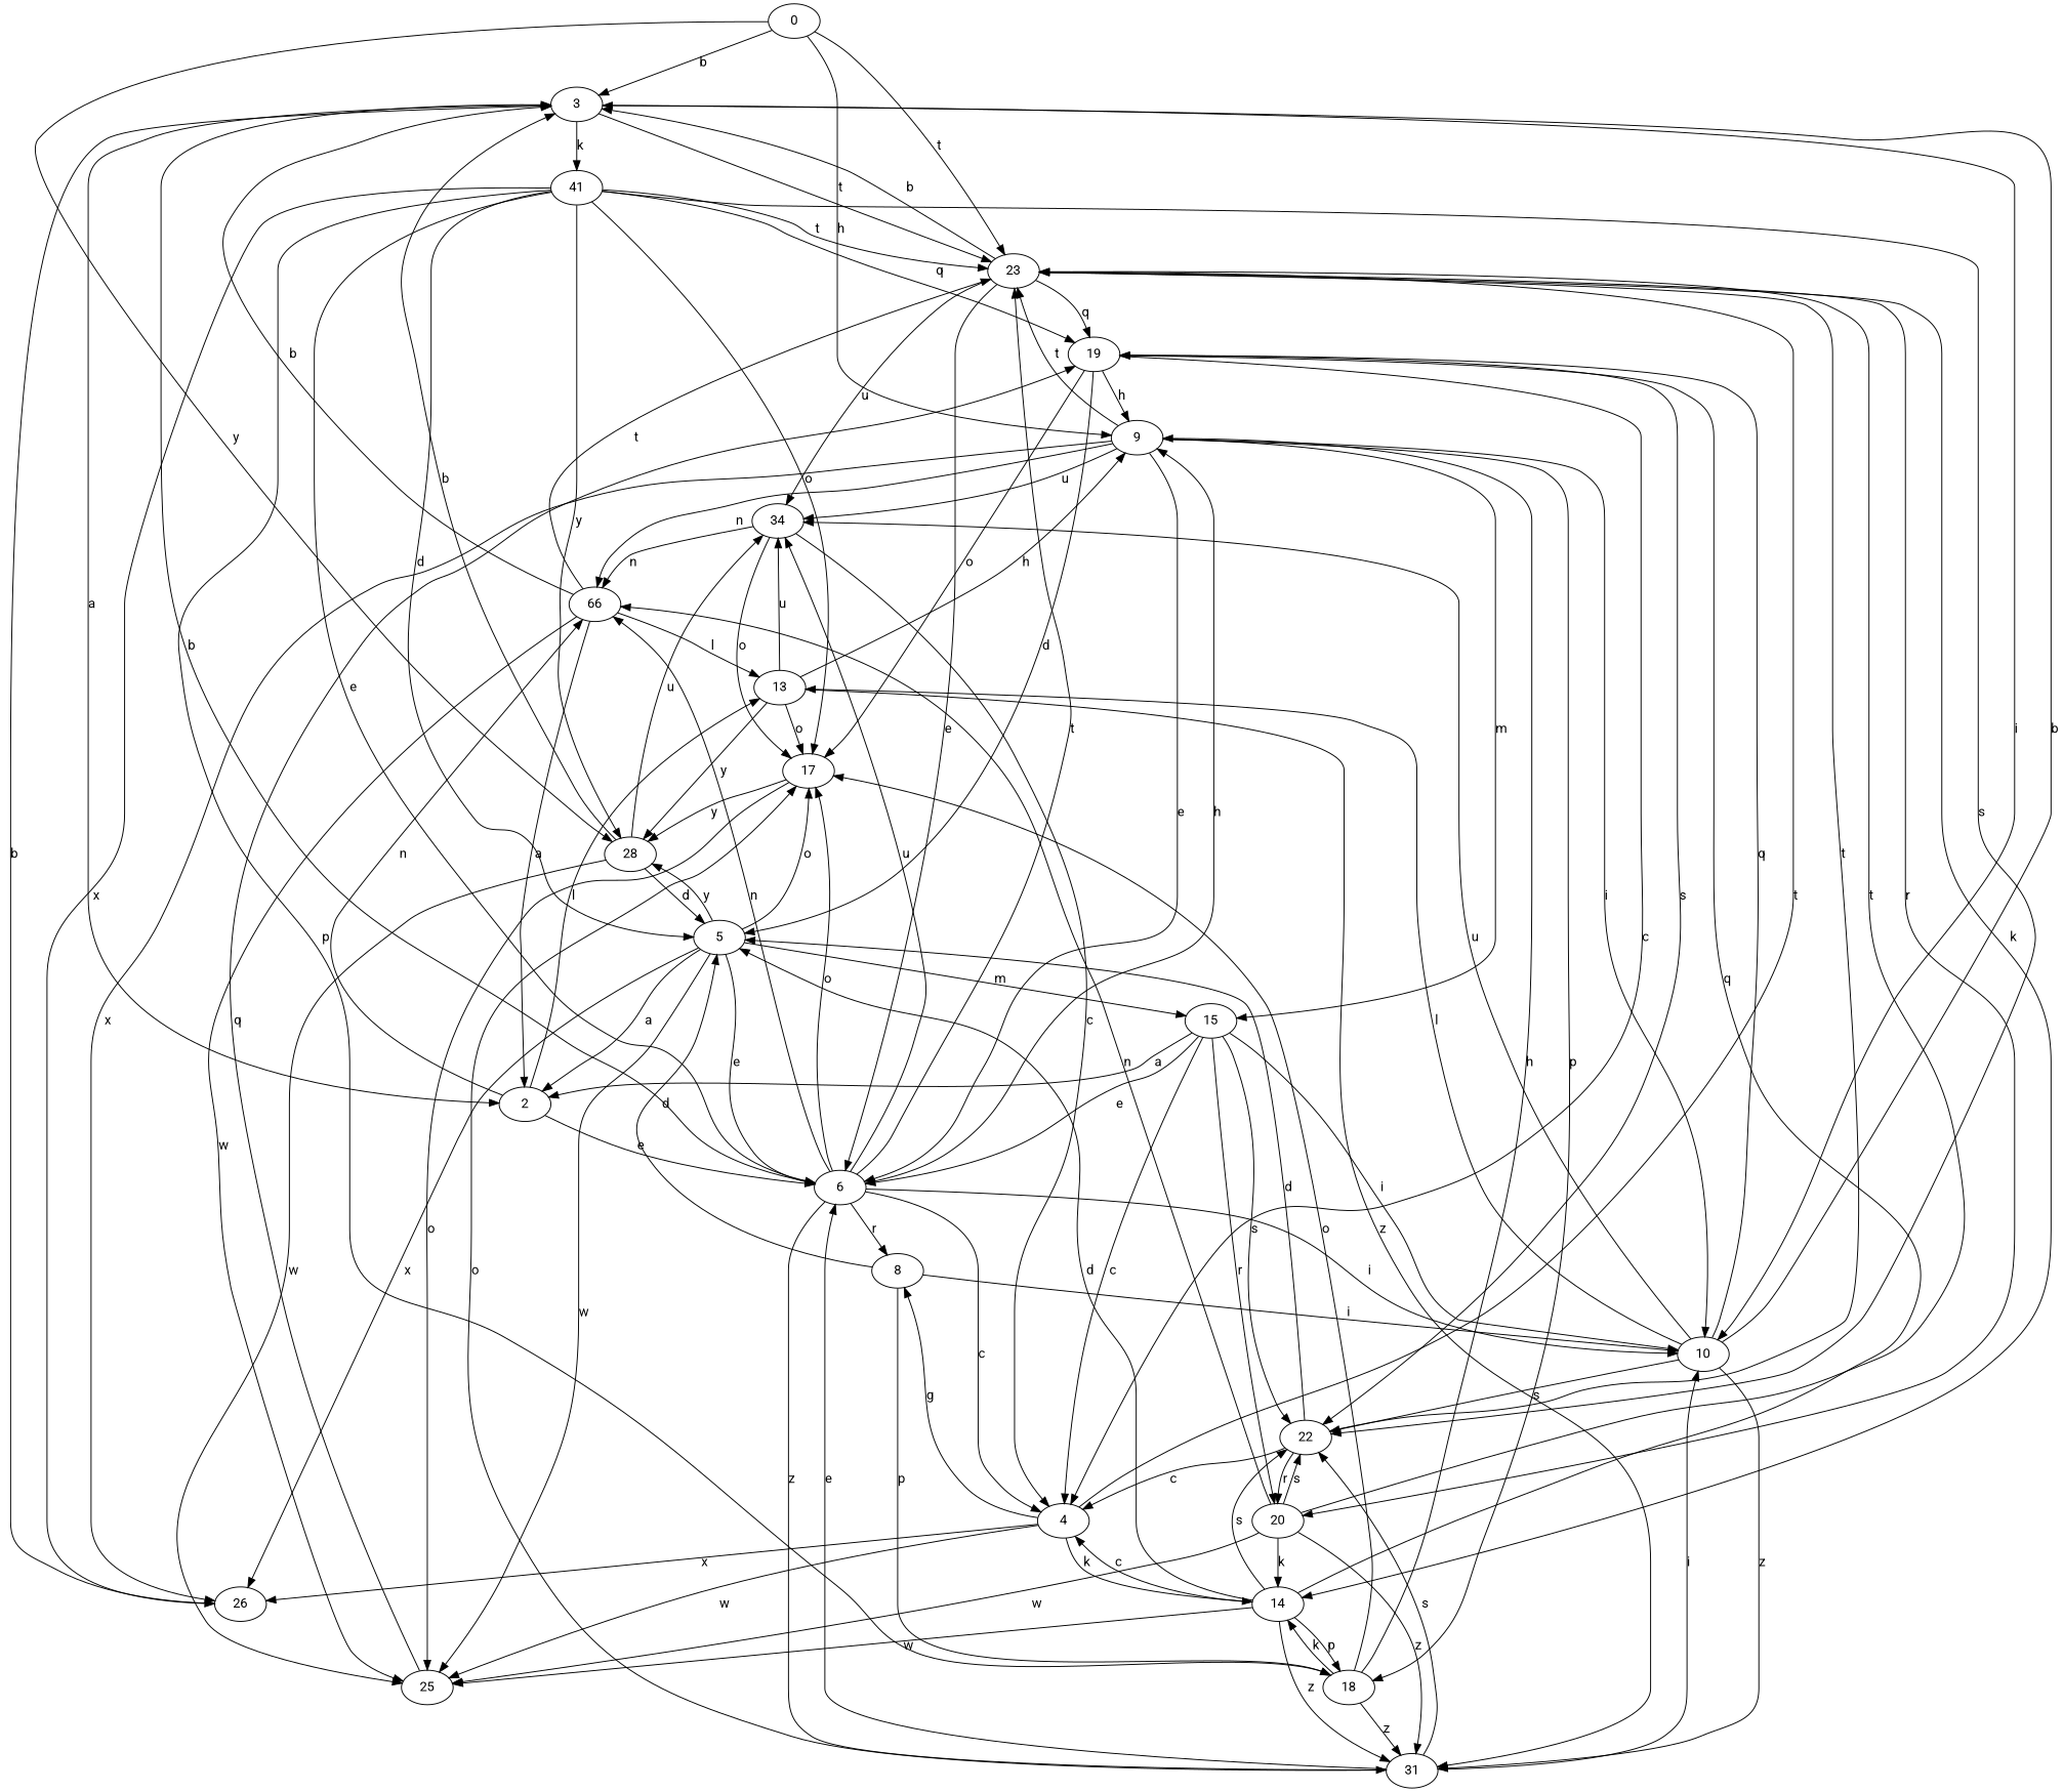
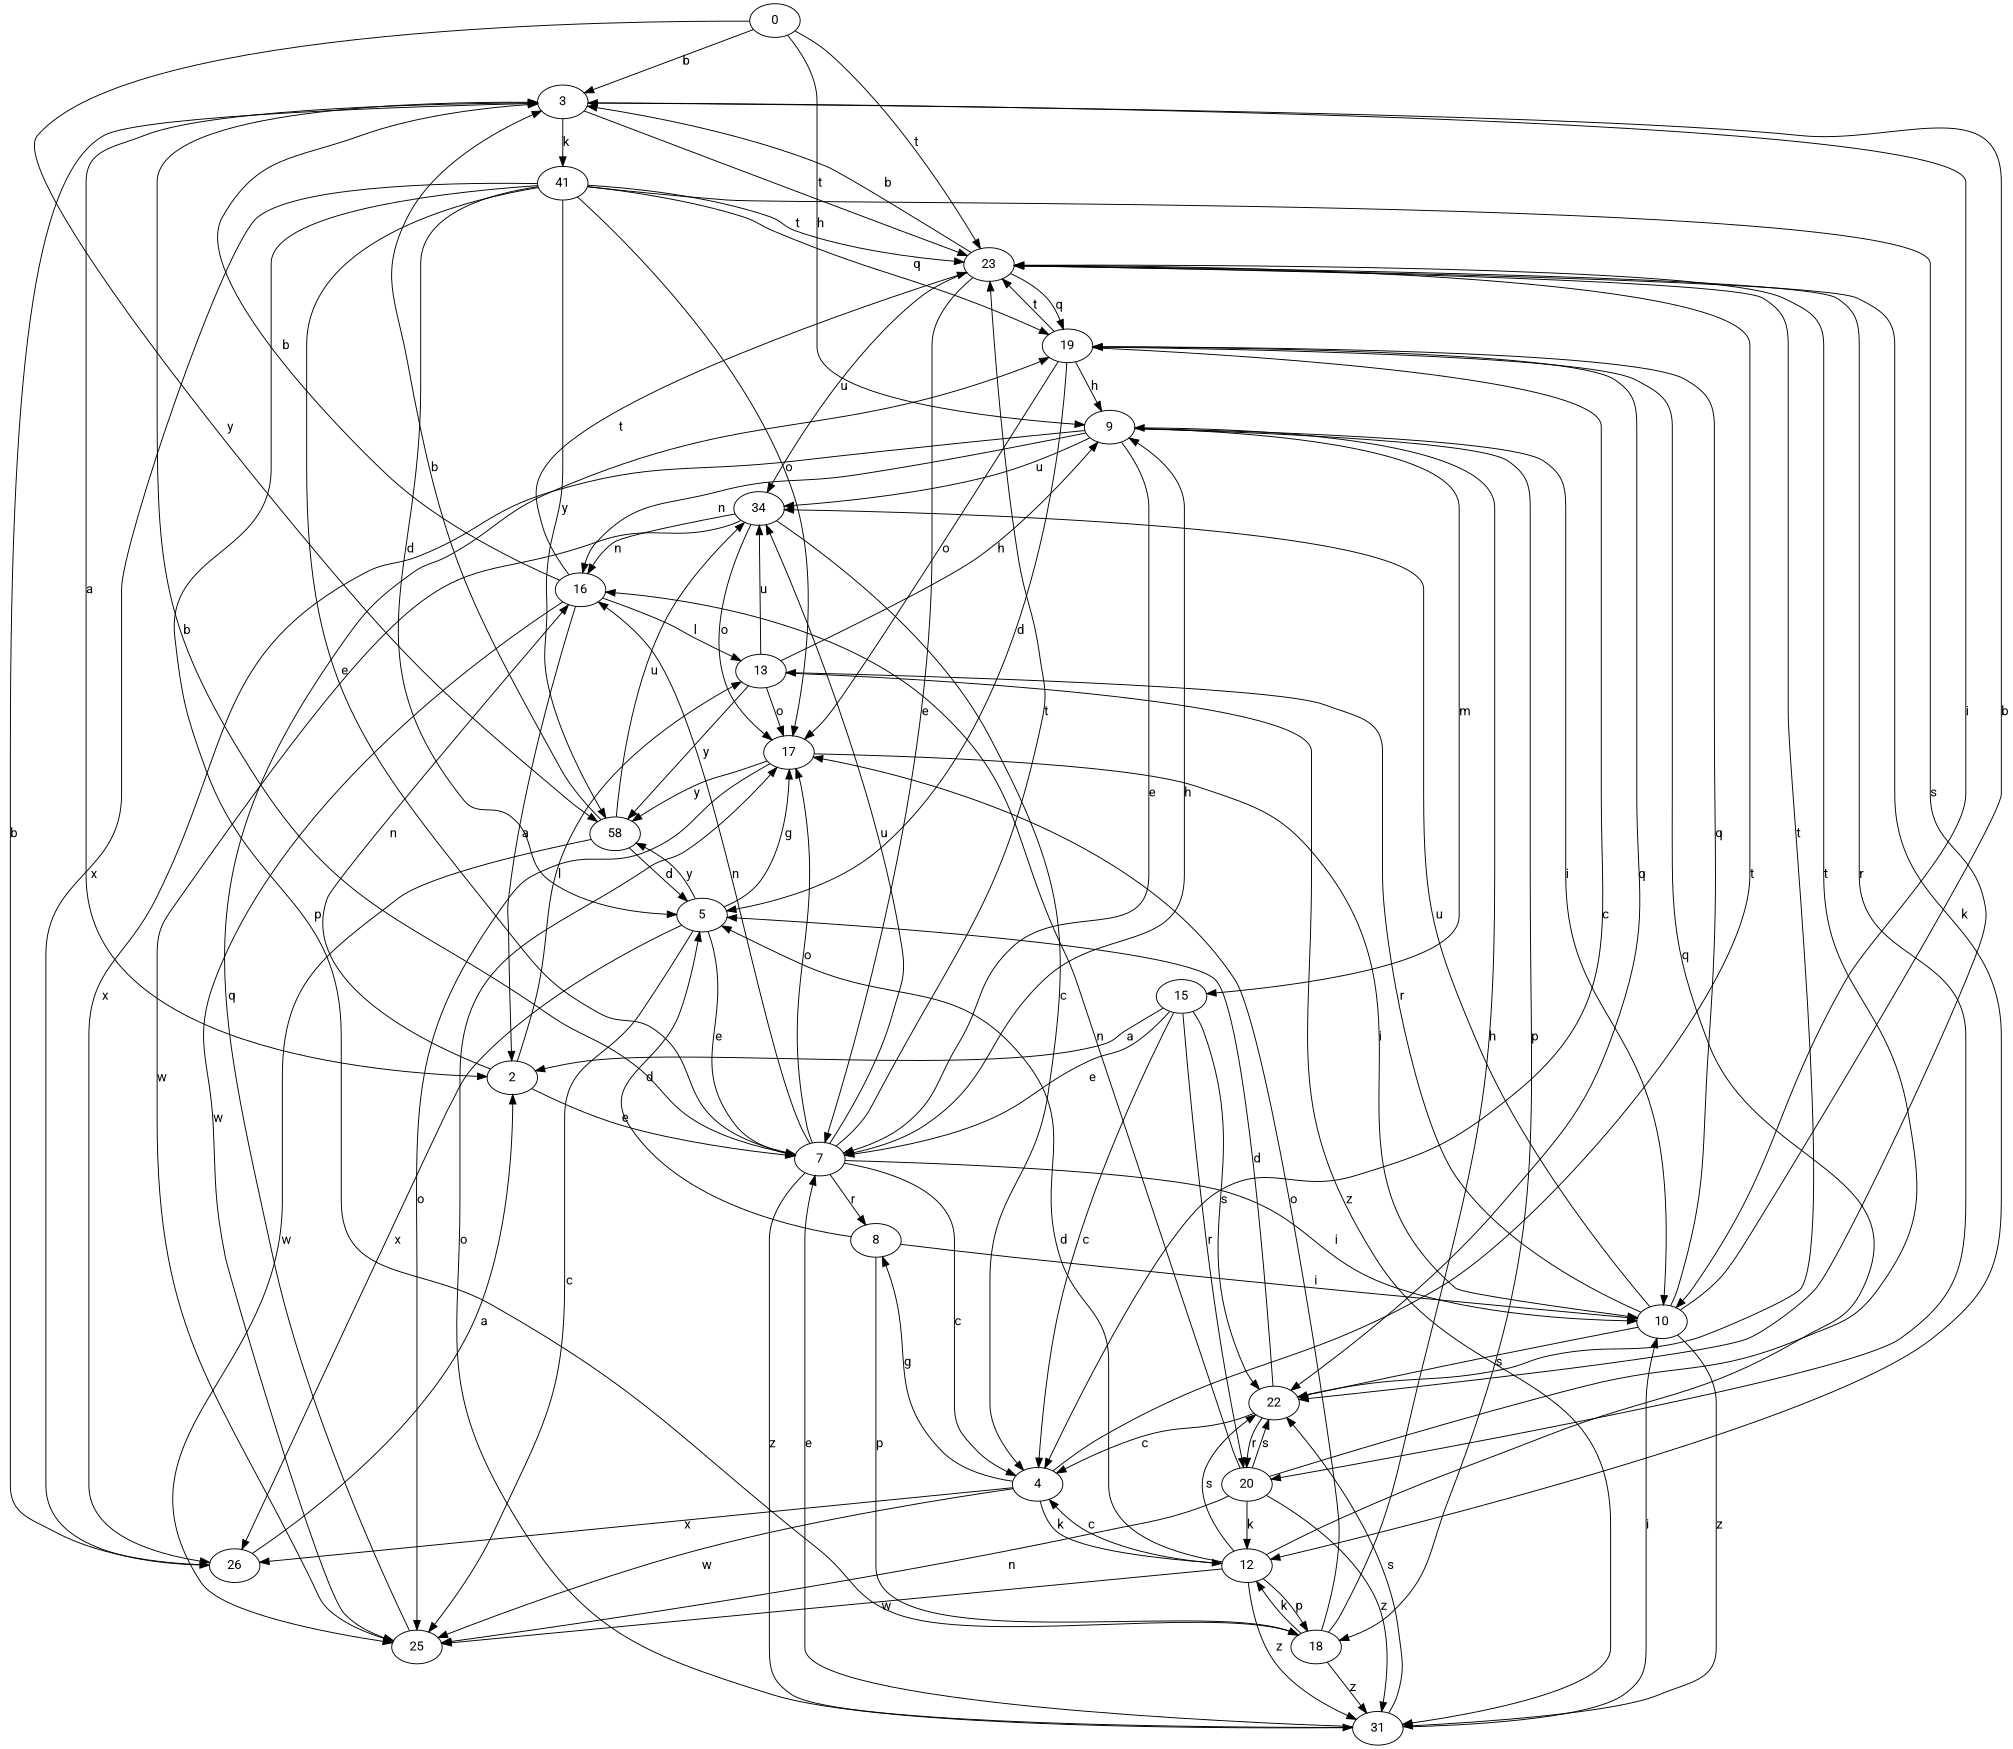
  strict digraph {
    fontname=Roboto
    node [fontname=Roboto]
    edge [fontname=Roboto]
    0
    3
    9
    23
-   28
+   28 [label=58]
    2
    10
    n8 [label=41]
    18
-   6
-   16 [label=66]
+   6 [label=7]
+   16
    26
    15
    n14 [label=34]
-   12 [label=14]
+   12
    20
    19
    25
    5
    31
    17
    22
    13
    4
    8
    0 -> 3 [label=b]
    0 -> 9 [label=h]
    0 -> 23 [label=t]
    0 -> 28 [label=y]
    3 -> 23 [label=t]
    3 -> 2 [label=a]
    3 -> 10 [label=i]
    3 -> n8 [label=k]
    9 -> 10 [label=i]
    9 -> 18 [label=p]
    9 -> 6 [label=e]
    9 -> 16 [label=n]
    9 -> 26 [label=x]
    9 -> 15 [label=m]
    9 -> n14 [label=u]
    23 -> 3 [label=b]
    23 -> 6 [label=e]
    23 -> n14 [label=u]
    23 -> 12 [label=k]
    23 -> 20 [label=r]
    23 -> 19 [label=q]
    28 -> 3 [label=b]
    28 -> n14 [label=u]
    28 -> 25 [label=w]
    28 -> 5 [label=d]
    2 -> 6 [label=e]
    2 -> 16 [label=n]
    2 -> 13 [label=l]
    10 -> 3 [label=b]
    10 -> n14 [label=u]
    10 -> 19 [label=q]
    10 -> 31 [label=z]
    10 -> 22 [label=s]
-   10 -> 13 [label=l]
+   10 -> 13 [label=r]
    n8 -> 23 [label=t]
    n8 -> 28 [label=y]
    n8 -> 18 [label=p]
    n8 -> 6 [label=e]
    n8 -> 26 [label=x]
    n8 -> 19 [label=q]
    n8 -> 5 [label=d]
    n8 -> 17 [label=o]
    n8 -> 22 [label=s]
    18 -> 9 [label=h]
    18 -> 12 [label=k]
    18 -> 31 [label=z]
    18 -> 17 [label=o]
    6 -> 3 [label=b]
    6 -> 9 [label=h]
    6 -> 23 [label=t]
    6 -> 10 [label=i]
    6 -> 16 [label=n]
    6 -> n14 [label=u]
    6 -> 31 [label=z]
    6 -> 17 [label=o]
    6 -> 4 [label=c]
    6 -> 8 [label=r]
    16 -> 3 [label=b]
    16 -> 23 [label=t]
    16 -> 2 [label=a]
    16 -> 25 [label=w]
    16 -> 13 [label=l]
    26 -> 3 [label=b]
-   5 -> 2 [label=a]
+   26 -> 2 [label=a]
    15 -> 2 [label=a]
    15 -> 6 [label=e]
    15 -> 20 [label=r]
    15 -> 22 [label=s]
    15 -> 4 [label=c]
    n14 -> 16 [label=n]
+   n14 -> 25 [label=w]
    n14 -> 17 [label=o]
    n14 -> 4 [label=c]
    12 -> 18 [label=p]
    12 -> 19 [label=q]
    12 -> 25 [label=w]
    12 -> 5 [label=d]
    12 -> 31 [label=z]
    12 -> 22 [label=s]
    12 -> 4 [label=c]
    20 -> 23 [label=t]
    20 -> 16 [label=n]
    20 -> 12 [label=k]
-   20 -> 25 [label=w]
+   20 -> 25 [label=n]
    20 -> 31 [label=z]
    20 -> 22 [label=s]
    19 -> 9 [label=h]
-   9 -> 23 [label=t]
+   19 -> 23 [label=t]
    19 -> 5 [label=d]
    19 -> 17 [label=o]
-   19 -> 22 [label=s]
+   19 -> 22 [label=q]
    19 -> 4 [label=c]
    25 -> 19 [label=q]
    5 -> 28 [label=y]
    5 -> 6 [label=e]
    5 -> 26 [label=x]
-   5 -> 15 [label=m]
-   5 -> 25 [label=w]
-   5 -> 17 [label=o]
+   5 -> 25 [label=c]
+   5 -> 17 [label=g]
    31 -> 10 [label=i]
    31 -> 6 [label=e]
    31 -> 17 [label=o]
    31 -> 22 [label=s]
    17 -> 28 [label=y]
-   15 -> 10 [label=i]
+   17 -> 10 [label=i]
    17 -> 25 [label=o]
    22 -> 23 [label=t]
    22 -> 20 [label=r]
    22 -> 5 [label=d]
    22 -> 4 [label=c]
    13 -> 9 [label=h]
    13 -> 28 [label=y]
    13 -> n14 [label=u]
    13 -> 31 [label=z]
    13 -> 17 [label=o]
    4 -> 23 [label=t]
    4 -> 26 [label=x]
    4 -> 12 [label=k]
    4 -> 25 [label=w]
    4 -> 8 [label=g]
    8 -> 10 [label=i]
    8 -> 18 [label=p]
    8 -> 5 [label=d]
  }
